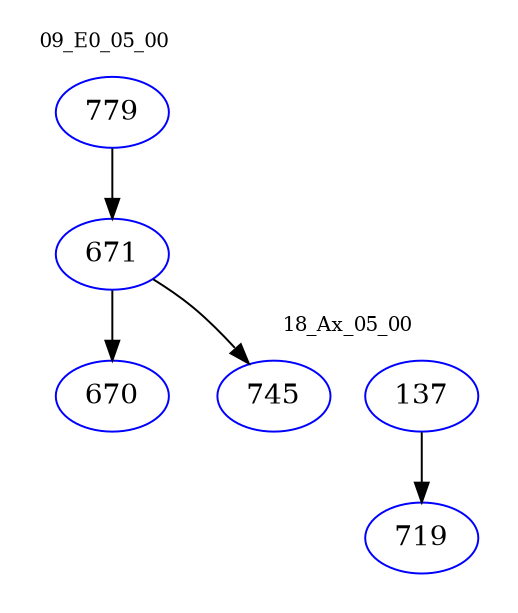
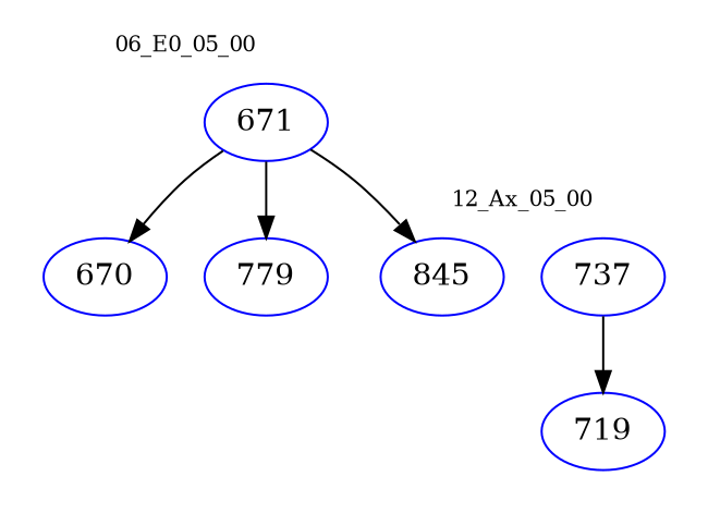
  digraph {
    node [color=blue]
    edge [color=black]
-   n1 [label=137]
+   n1 [label=737]
    n2 [label=719]
-   n3 [label=745]
+   n3 [label=845]
    n4 [label=671]
    n5 [label=670]
    n6 [label=779]
    subgraph cluster_1 {
      color=white
      fontsize=10
-     label="18_Ax_05_00"
+     label="12_Ax_05_00"
      n1
      n2
      n3
    }
    subgraph cluster_2 {
      color=white
      fontsize=10
-     label="09_E0_05_00"
+     label="06_E0_05_00"
      n4
      n5
      n6
    }
    n1 -> n2
    n4 -> n3
    n4 -> n5
-   n6 -> n4
+   n4 -> n6
  }
